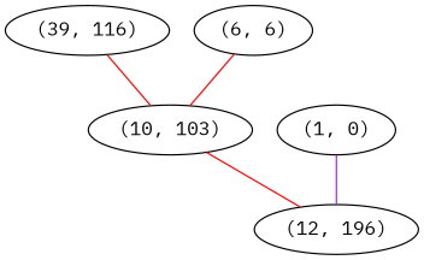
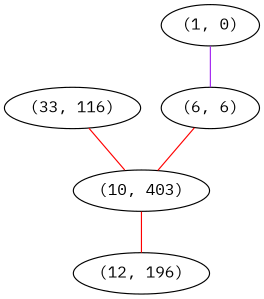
  graph {
    fontname="IBM Plex Mono"
    node [fontname="IBM Plex Mono"]
    edge [color=red fontname="IBM Plex Mono" weight=1]
-   "(39, 116)"
-   "(10, 103)"
+   "(39, 116)" [label="(33, 116)"]
+   "(10, 103)" [label="(10, 403)"]
    "(12, 196)"
    n4 [label="(1, 0)"]
    "(6, 6)"
    "(39, 116)" -- "(10, 103)"
    "(10, 103)" -- "(12, 196)"
-   n4 -- "(12, 196)" [color=purple weight=4]
+   n4 -- "(6, 6)" [color=purple weight=4]
    "(6, 6)" -- "(10, 103)"
  }
